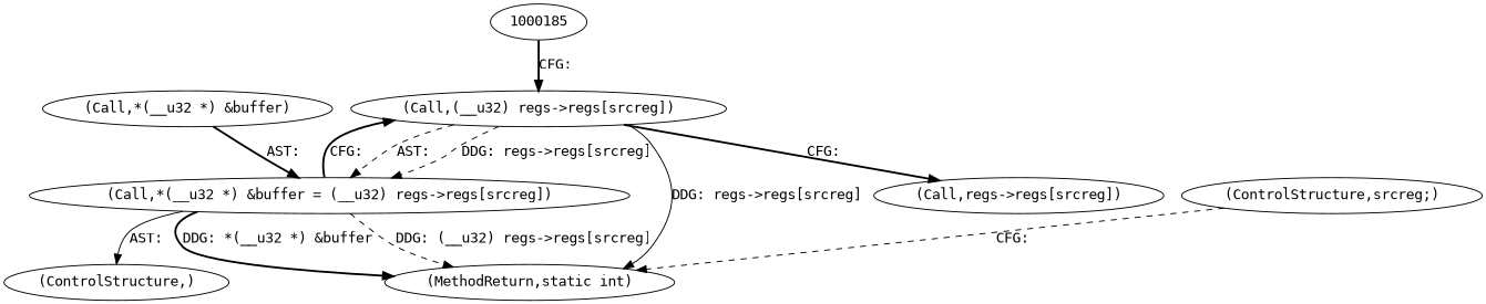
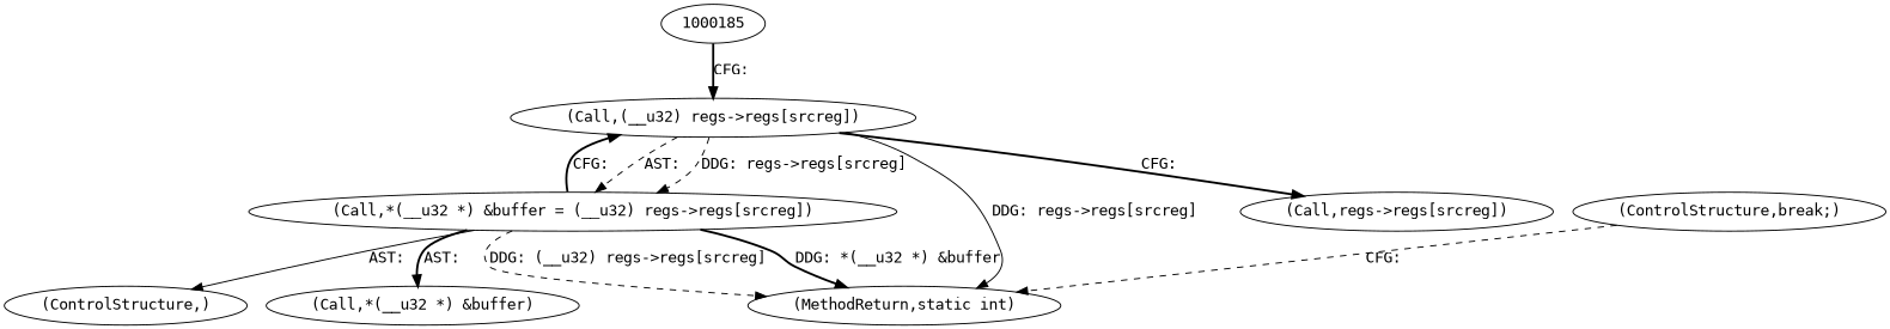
  digraph {
    fontname="DejaVu Sans Mono"
    node [fontname="DejaVu Sans Mono"]
    edge [fontname="DejaVu Sans Mono" style=bold]
    n1 [label="(Call,(__u32) regs->regs[srcreg])"]
    n2 [label="(Call,*(__u32 *) &buffer = (__u32) regs->regs[srcreg])"]
    n3 [label="(Call,regs->regs[srcreg])"]
    n4 [label="(MethodReturn,static int)"]
    n5 [label="(ControlStructure,)"]
-   n6 [label="(ControlStructure,srcreg;)"]
+   n6 [label="(ControlStructure,break;)"]
    n7 [label="(Call,*(__u32 *) &buffer)"]
    1000185
    n1 -> n2 [label="AST: " style=dashed]
    n1 -> n2 [label="DDG: regs->regs[srcreg]" style=dashed]
    n1 -> n3 [label="CFG: "]
    n1 -> n4 [label="DDG: regs->regs[srcreg]" style=solid]
    n2 -> n1 [label="CFG: "]
    n2 -> n4 [label="DDG: *(__u32 *) &buffer"]
    n2 -> n4 [label="DDG: (__u32) regs->regs[srcreg]" style=dashed]
    n2 -> n5 [label="AST: " style=solid]
    n6 -> n4 [label="CFG: " style=dashed]
-   n7 -> n2 [label="AST: "]
+   n2 -> n7 [label="AST: "]
    1000185 -> n1 [label="CFG: "]
  }
